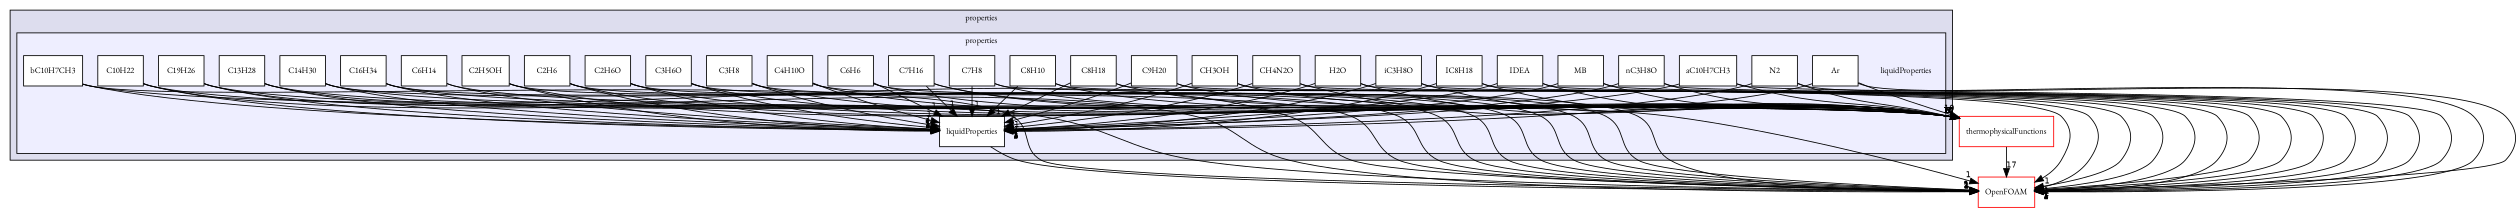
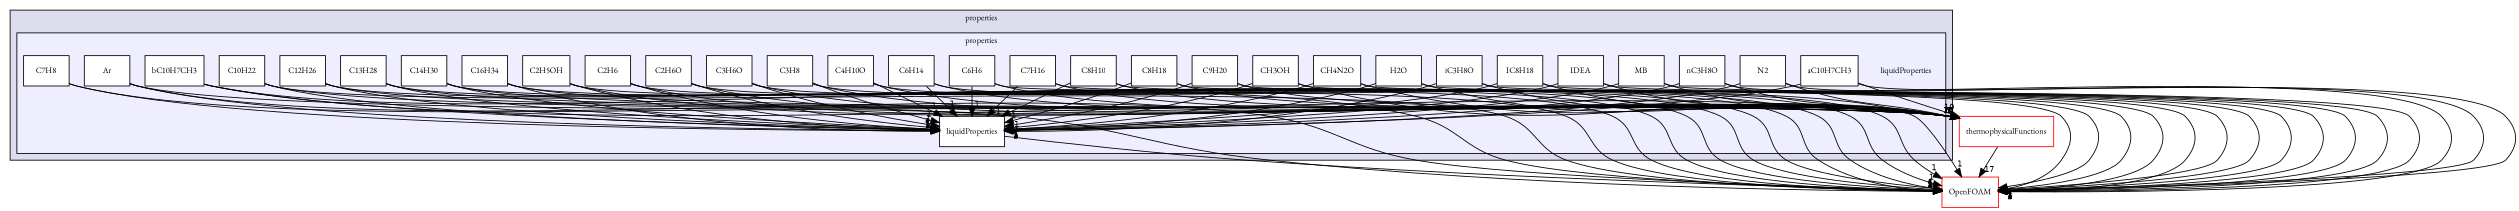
  digraph {
    compound=true
    fontname="EB Garamond"
    node [fontname="EB Garamond" fontsize=10 shape=box color=black fillcolor=white style=filled]
    edge [headlabel=1 labeldistance=1.5 labelfontname=Helvetica labelfontsize=10 fontname="EB Garamond"]
    n1 [label=liquidProperties shape=plaintext color="" fillcolor="" style=""]
    n2 [label=aC10H7CH3]
    n3 [label=Ar]
    n4 [label=bC10H7CH3]
    n5 [label=C10H22]
-   n6 [label=C19H26]
+   n6 [label=C12H26]
    n7 [label=C13H28]
    n8 [label=C14H30]
    n9 [label=C16H34]
    n10 [label=C2H5OH]
    n11 [label=C2H6]
    n12 [label=C2H6O]
    n13 [label=C3H6O]
    n14 [label=C3H8]
    n15 [label=C4H10O]
    n16 [label=C6H14]
    n17 [label=C6H6]
    n18 [label=C7H16]
    n19 [label=C7H8]
    n20 [label=C8H10]
    n21 [label=C8H18]
    n22 [label=C9H20]
    n23 [label=CH3OH]
    n24 [label=CH4N2O]
    n25 [label=H2O]
    n26 [label=iC3H8O]
    n27 [label=IC8H18]
    n28 [label=IDEA]
    n29 [label=liquidProperties]
    n30 [label=MB]
    n31 [label=N2]
    n32 [label=nC3H8O]
    n33 [color=red label=thermophysicalFunctions fillcolor="" style=""]
    n34 [color=red label=OpenFOAM fillcolor="" style=""]
    subgraph cluster_1 {
      bgcolor="#ddddee"
      fontsize=10
      label=properties
      pencolor=black
      subgraph cluster_2 {
        bgcolor="#eeeeff"
        fontsize=10
        pencolor=black
        n1
        n2
        n3
        n4
        n5
        n6
        n7
        n8
        n9
        n10
        n11
        n12
        n13
        n14
        n15
        n16
        n17
        n18
        n19
        n20
        n21
        n22
        n23
        n24
        n25
        n26
        n27
        n28
        n29
        n30
        n31
        n32
      }
    }
    n2 -> n29
    n2 -> n33 [headlabel=10]
    n2 -> n34
    n3 -> n29
    n3 -> n33 [headlabel=10]
    n3 -> n34
    n4 -> n29
    n4 -> n33 [headlabel=10]
    n4 -> n34
    n5 -> n29
    n5 -> n33 [headlabel=10]
    n5 -> n34
    n6 -> n29
    n6 -> n33 [headlabel=10]
    n6 -> n34
    n7 -> n29
    n7 -> n33 [headlabel=10]
    n7 -> n34
    n8 -> n29
    n8 -> n33 [headlabel=10]
    n8 -> n34
    n9 -> n29
    n9 -> n33 [headlabel=10]
    n9 -> n34
    n10 -> n29
    n10 -> n33 [headlabel=10]
    n10 -> n34
    n11 -> n29
    n11 -> n33 [headlabel=10]
    n11 -> n34
    n12 -> n29
    n12 -> n33 [headlabel=10]
    n12 -> n34
    n13 -> n29
    n13 -> n33 [headlabel=10]
    n13 -> n34
    n14 -> n29
    n14 -> n33 [headlabel=10]
    n14 -> n34
    n15 -> n29
    n15 -> n33 [headlabel=10]
    n15 -> n34
    n16 -> n29
    n16 -> n33 [headlabel=10]
+   n16 -> n34
    n17 -> n29
    n17 -> n33 [headlabel=10]
    n17 -> n34
    n18 -> n29
    n18 -> n33 [headlabel=10]
    n18 -> n34
    n19 -> n29
-   n19 -> n33 [headlabel=10]
    n19 -> n34
    n20 -> n29
    n20 -> n33 [headlabel=9]
    n20 -> n34
    n21 -> n29
    n21 -> n33 [headlabel=10]
    n21 -> n34
    n22 -> n29
    n22 -> n33 [headlabel=10]
    n22 -> n34
    n23 -> n29
    n23 -> n33 [headlabel=10]
    n23 -> n34
    n24 -> n29
    n24 -> n33 [headlabel=10]
    n24 -> n34
    n25 -> n29
    n25 -> n33 [headlabel=9]
    n25 -> n34
    n26 -> n29
    n26 -> n33 [headlabel=9]
    n26 -> n34
    n27 -> n29
    n27 -> n33 [headlabel=10]
    n27 -> n34
    n28 -> n29
    n28 -> n33 [headlabel=9]
    n28 -> n34
    n29 -> n34 [headlabel=8]
    n30 -> n29
    n30 -> n33 [headlabel=10]
    n30 -> n34
    n31 -> n29
    n31 -> n33 [headlabel=10]
    n31 -> n34
    n32 -> n29
    n32 -> n33 [headlabel=9]
    n32 -> n34
    n33 -> n34 [headlabel=17]
  }
